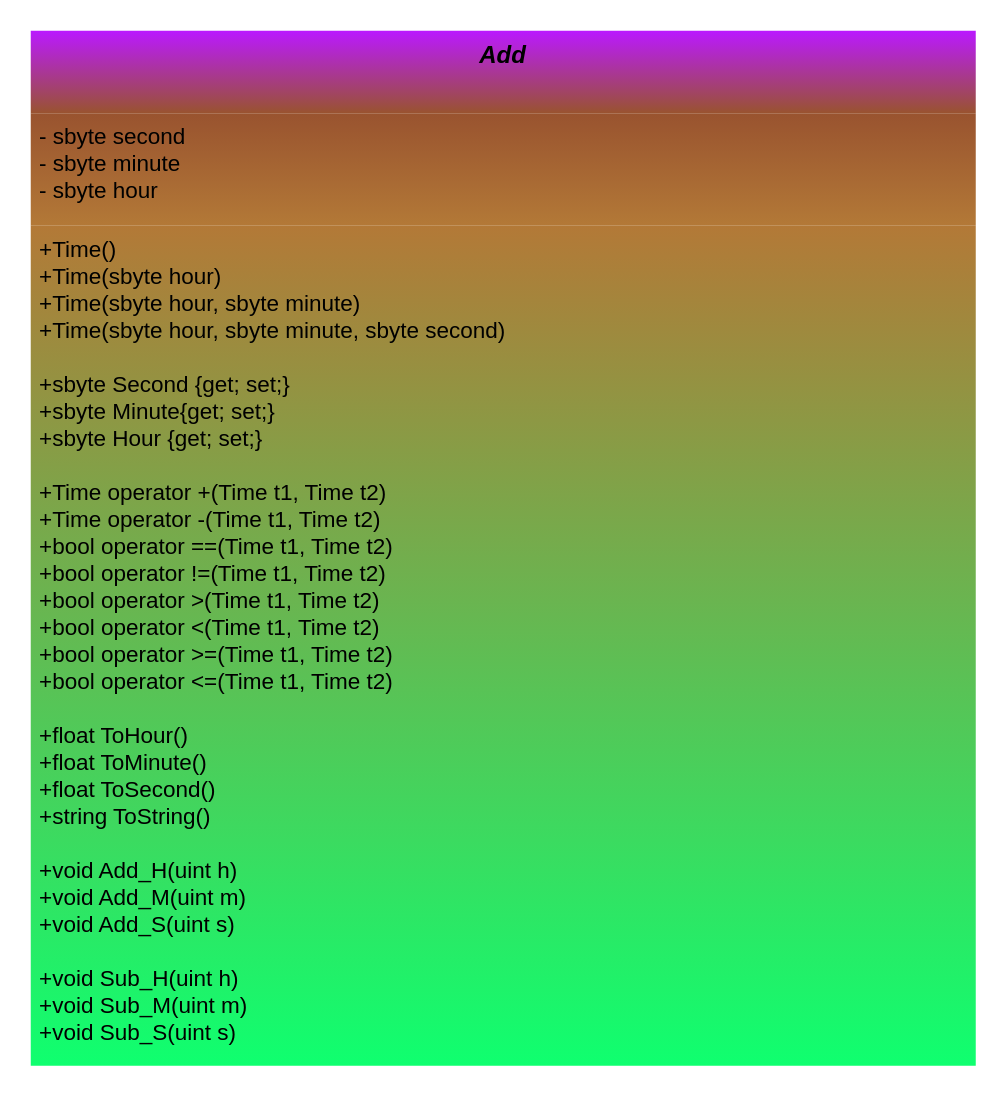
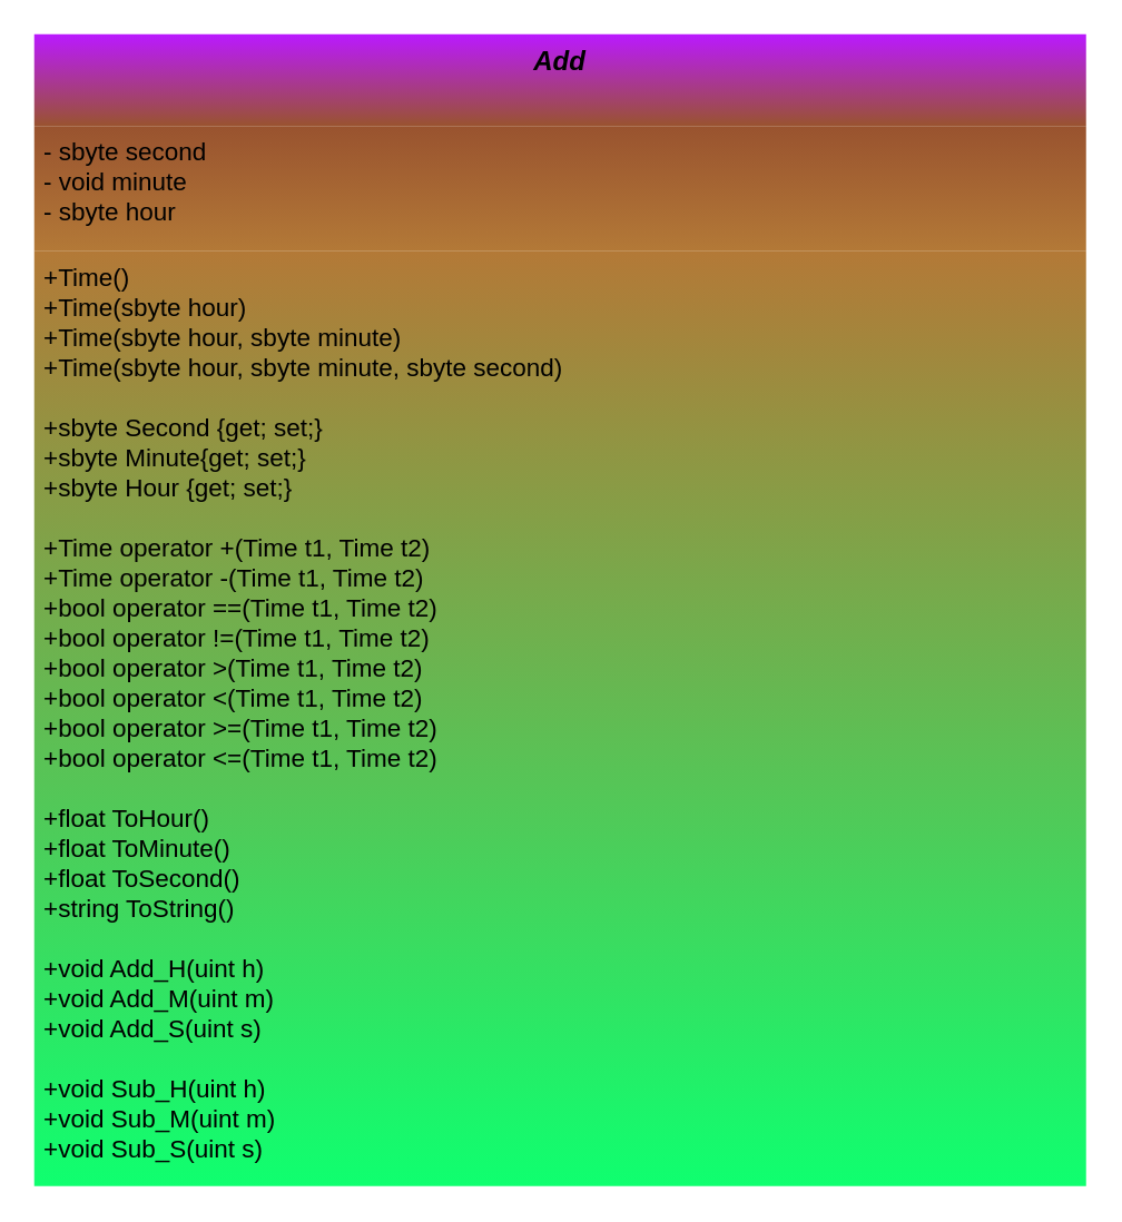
  <mxCell id="0" />
  <mxCell id="1" parent="0" />
  <mxCell id="2" value="Add" style="swimlane;fontStyle=3;align=center;verticalAlign=top;childLayout=stackLayout;horizontal=1;startSize=55;horizontalStack=0;resizeParent=1;resizeParentMax=0;resizeLast=0;collapsible=1;marginBottom=0;fontSize=16;strokeWidth=1;fillColor=#BA19FF;gradientColor=#99532F;strokeColor=none;" parent="1" vertex="1"><mxGeometry x="20" width="630" height="690" as="geometry" y="20" /></mxCell>
- <mxCell id="3" value="- sbyte second&#10;- sbyte minute&#10;- sbyte hour" style="text;strokeColor=none;fillColor=#99532F;align=left;verticalAlign=top;spacingLeft=4;spacingRight=4;overflow=hidden;rotatable=0;points=[[0,0.5],[1,0.5]];portConstraint=eastwest;fontSize=15;labelBackgroundColor=none;gradientColor=#B37937;" parent="2" vertex="1"><mxGeometry y="55" width="630" height="75" as="geometry" /></mxCell>
+ <mxCell id="3" value="- sbyte second&#10;- void minute&#10;- sbyte hour" style="text;strokeColor=none;fillColor=#99532F;align=left;verticalAlign=top;spacingLeft=4;spacingRight=4;overflow=hidden;rotatable=0;points=[[0,0.5],[1,0.5]];portConstraint=eastwest;fontSize=15;labelBackgroundColor=none;gradientColor=#B37937;" parent="2" vertex="1"><mxGeometry y="55" width="630" height="75" as="geometry" /></mxCell>
  <mxCell id="4" value="+Time()&lt;br style=&quot;font-size: 15px&quot;&gt;+Time(sbyte hour)&lt;br style=&quot;font-size: 15px&quot;&gt;+Time(sbyte hour, sbyte minute)&lt;br style=&quot;font-size: 15px&quot;&gt;+Time(sbyte hour, sbyte minute, sbyte second)&lt;br&gt;&lt;br&gt;+sbyte Second {get; set;}&lt;br&gt;+sbyte Minute{get; set;}&lt;br&gt;+sbyte Hour {get; set;}&lt;br&gt;&lt;br&gt;+Time operator +(Time t1, Time t2)&lt;br&gt;+Time operator -(Time t1, Time t2)&lt;br&gt;+bool operator ==(Time t1, Time t2)&lt;br&gt;+bool&amp;nbsp;operator !=(Time t1, Time t2)&lt;br&gt;+bool&amp;nbsp;operator &amp;gt;(Time t1, Time t2)&lt;br&gt;+bool&amp;nbsp;operator &amp;lt;(Time t1, Time t2)&lt;br&gt;+bool&amp;nbsp;operator &amp;gt;=(Time t1, Time t2)&lt;br&gt;+bool&amp;nbsp;operator &amp;lt;=(Time t1, Time t2)&lt;br&gt;&lt;br&gt;+float ToHour()&lt;br&gt;+float ToMinute()&lt;br&gt;+float ToSecond()&lt;br&gt;+string ToString()&lt;br&gt;&lt;br&gt;+void Add_H(uint h)&lt;br&gt;+void Add_M(uint m)&lt;br&gt;+void Add_S(uint s)&lt;br&gt;&lt;br&gt;+void Sub_H(uint h)&lt;br&gt;+void Sub_M(uint m)&lt;br&gt;+void Sub_S(uint s)" style="text;strokeColor=none;fillColor=#B37937;align=left;verticalAlign=top;spacingLeft=4;spacingRight=4;overflow=hidden;rotatable=0;points=[[0,0.5],[1,0.5]];portConstraint=eastwest;gradientColor=#0FFF6F;fontSize=15;labelBackgroundColor=none;labelBorderColor=none;fontColor=#000000;html=1;whiteSpace=wrap;fontStyle=0;gradientDirection=south;" parent="2" vertex="1"><mxGeometry y="130" width="630" height="560" as="geometry" /></mxCell>
